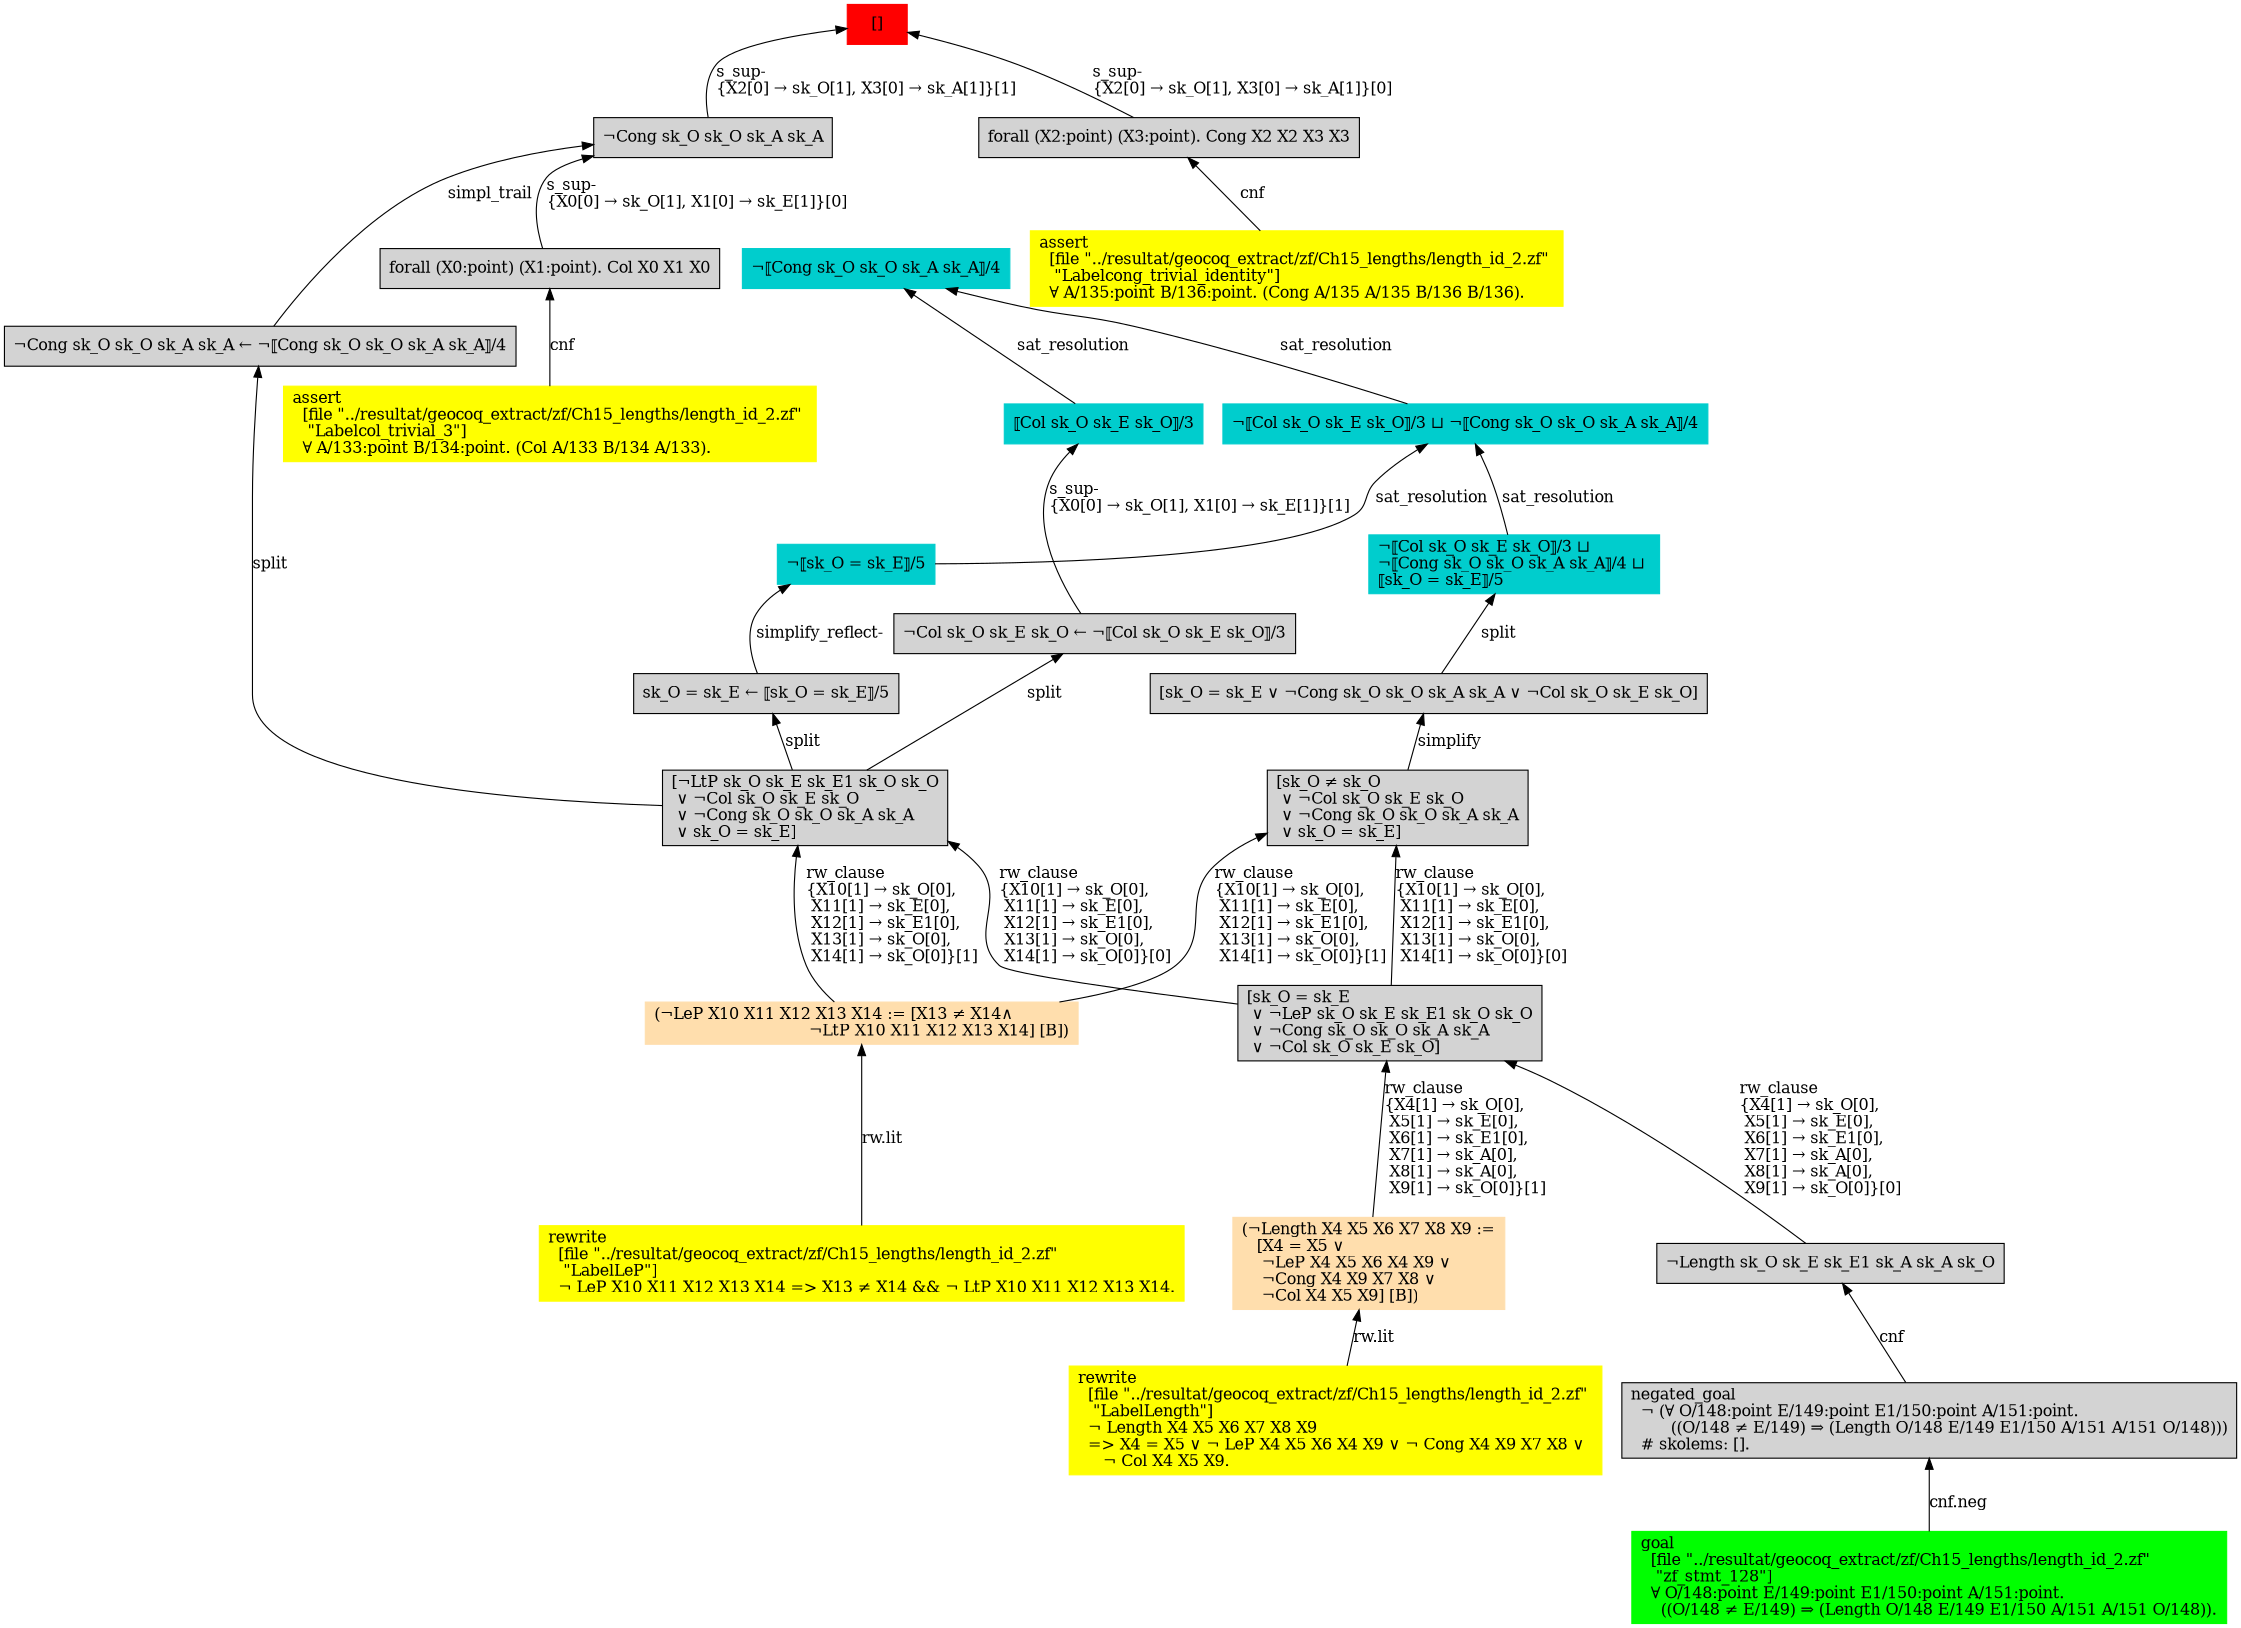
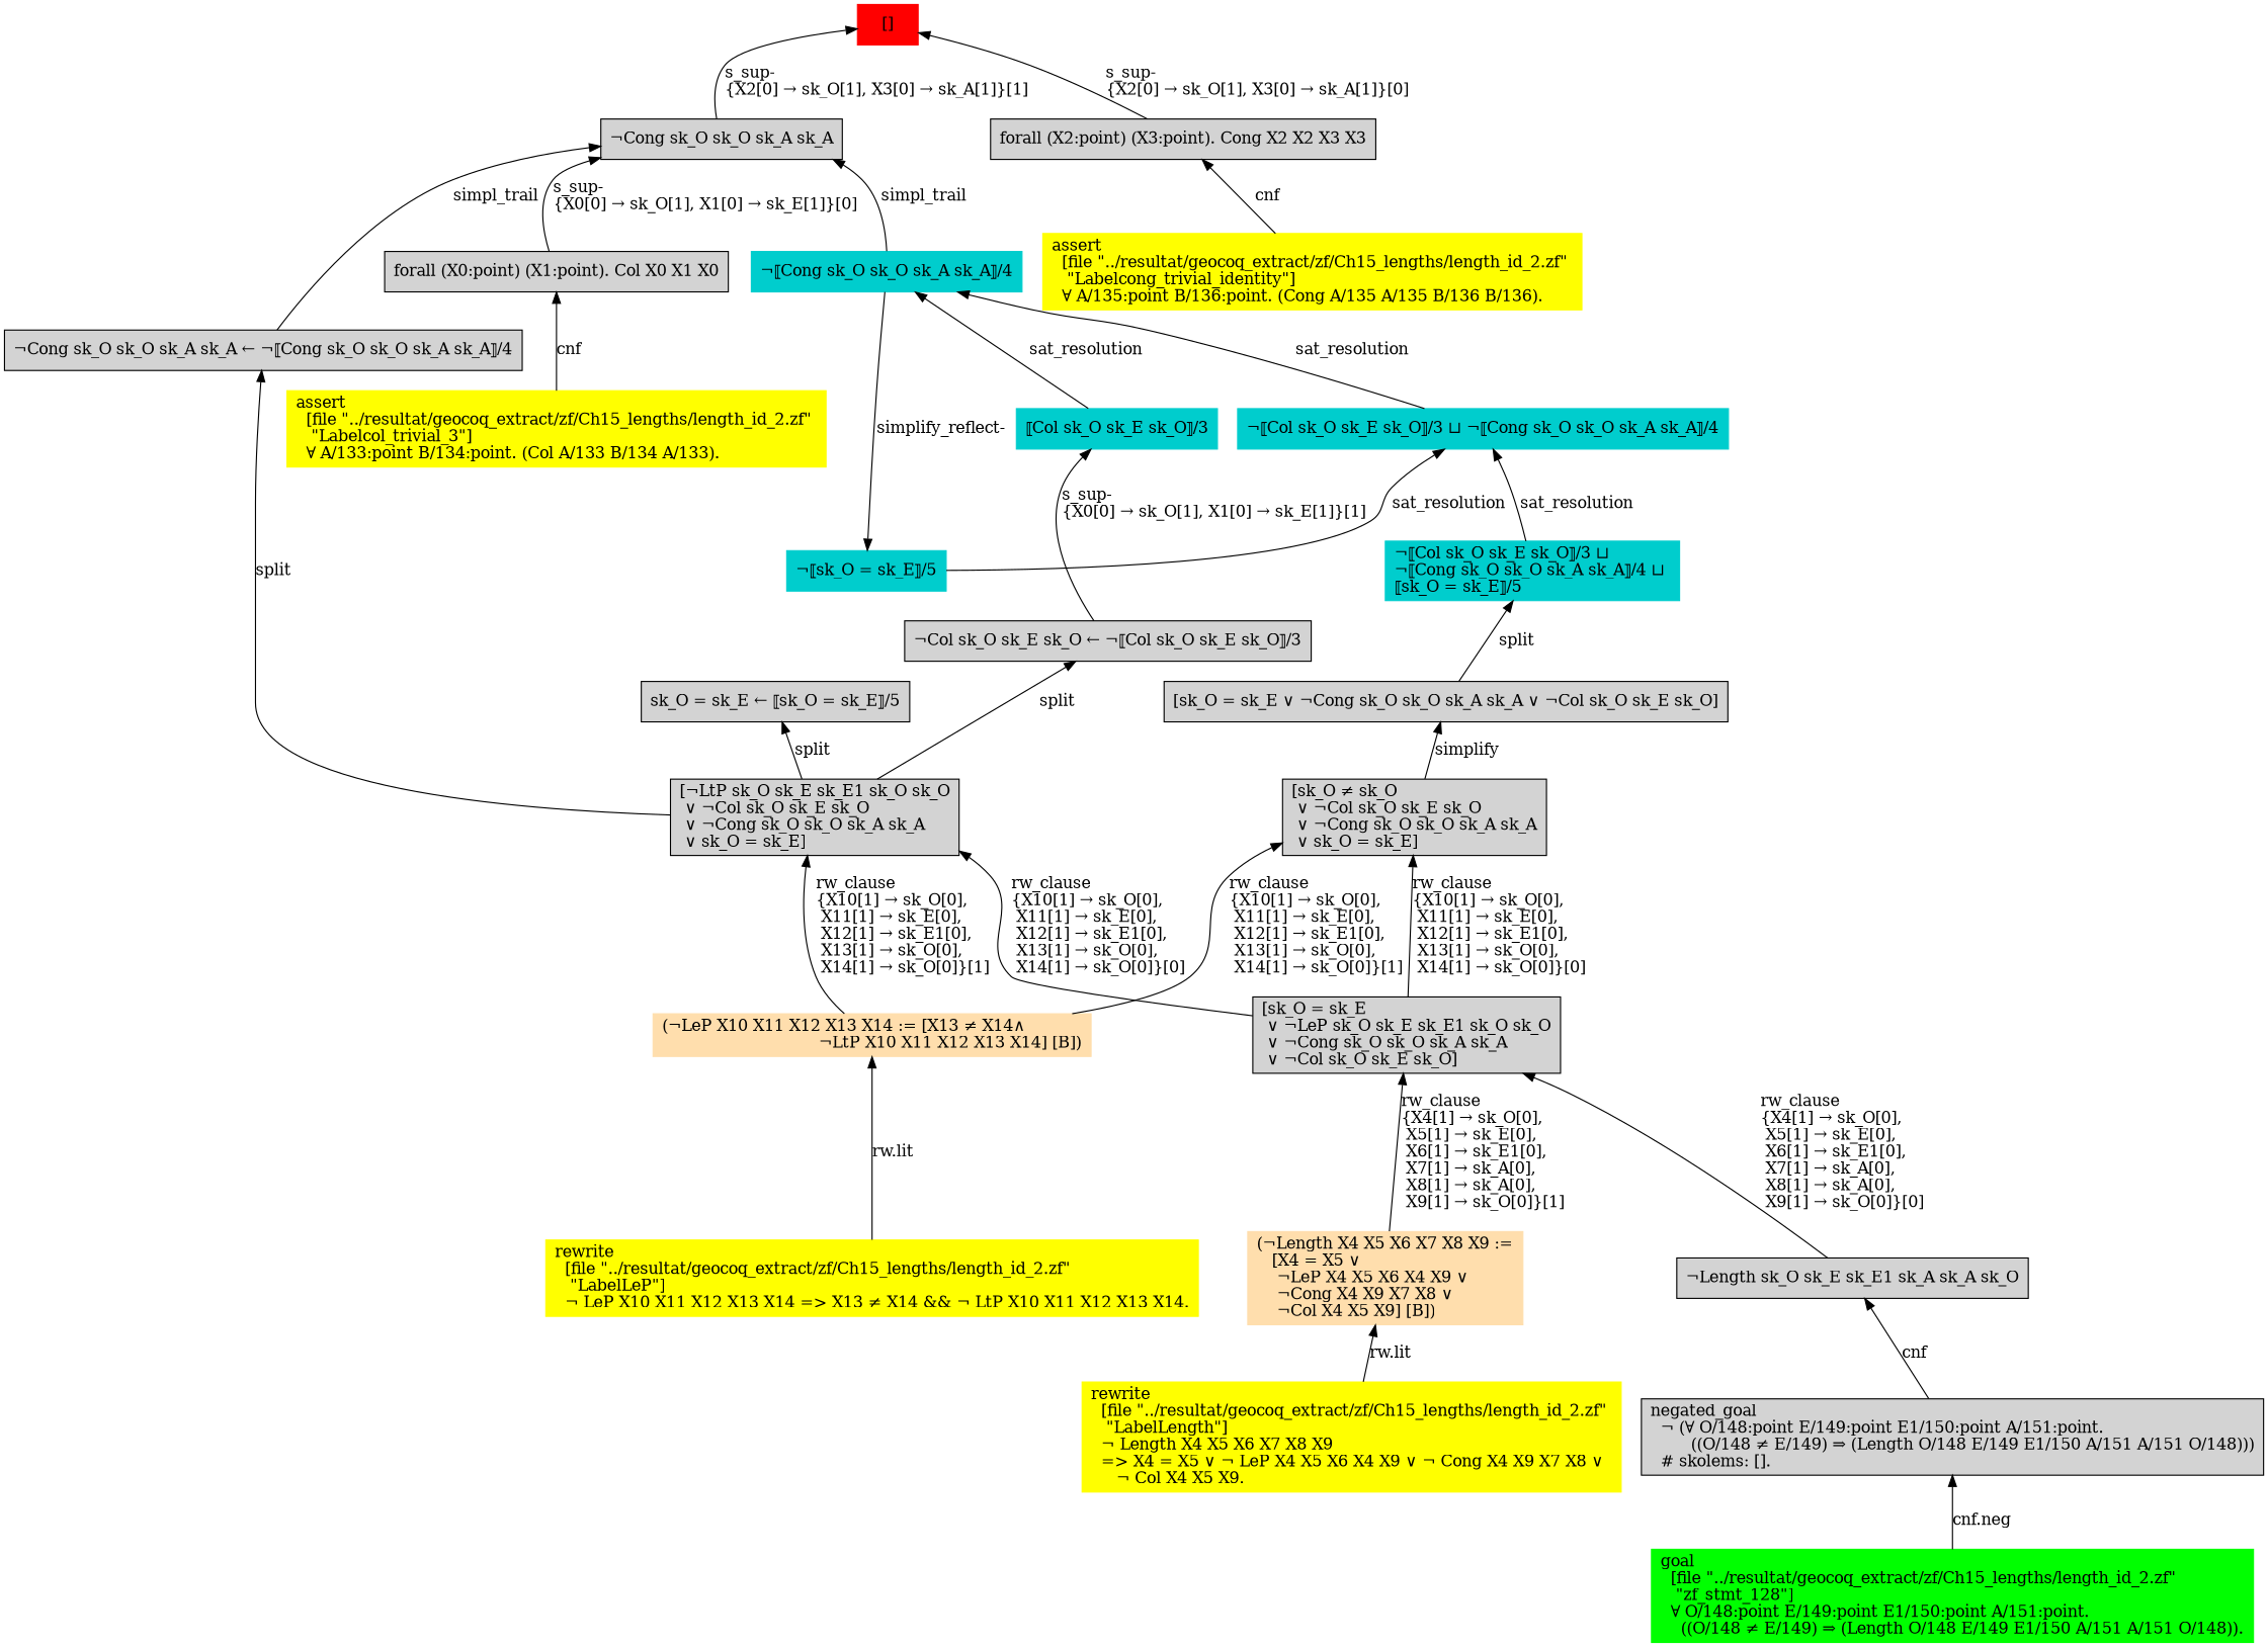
  digraph {
    node [shape=box style=filled]
    edge [dir=back]
    n1 [color=red label="[]"]
    n2 [label="¬Cong sk_O sk_O sk_A sk_A\l"]
    n3 [label="forall (X2:point) (X3:point). Cong X2 X2 X3 X3\l"]
    n4 [color=cyan3 label="¬⟦Cong sk_O sk_O sk_A sk_A⟧/4\l"]
    n5 [label="¬Cong sk_O sk_O sk_A sk_A ← ¬⟦Cong sk_O sk_O sk_A sk_A⟧/4\l"]
    n6 [label="forall (X0:point) (X1:point). Col X0 X1 X0\l"]
    n7 [color=yellow label="assert\l  [file \"../resultat/geocoq_extract/zf/Ch15_lengths/length_id_2.zf\" \l   \"Labelcong_trivial_identity\"]\l  ∀ A/135:point B/136:point. (Cong A/135 A/135 B/136 B/136).\l"]
    n8 [color=cyan3 label="⟦Col sk_O sk_E sk_O⟧/3\l"]
    n9 [color=cyan3 label="¬⟦Col sk_O sk_E sk_O⟧/3 ⊔ ¬⟦Cong sk_O sk_O sk_A sk_A⟧/4\l"]
    n10 [label="[¬LtP sk_O sk_E sk_E1 sk_O sk_O\l ∨ ¬Col sk_O sk_E sk_O\l ∨ ¬Cong sk_O sk_O sk_A sk_A\l ∨ sk_O = sk_E]\l"]
    n11 [label="¬Col sk_O sk_E sk_O ← ¬⟦Col sk_O sk_E sk_O⟧/3\l"]
    n12 [color=cyan3 label="¬⟦sk_O = sk_E⟧/5\l"]
    n13 [color=cyan3 label="¬⟦Col sk_O sk_E sk_O⟧/3 ⊔ \l¬⟦Cong sk_O sk_O sk_A sk_A⟧/4 ⊔ \l⟦sk_O = sk_E⟧/5\l"]
    n14 [color=yellow label="assert\l  [file \"../resultat/geocoq_extract/zf/Ch15_lengths/length_id_2.zf\" \l   \"Labelcol_trivial_3\"]\l  ∀ A/133:point B/134:point. (Col A/133 B/134 A/133).\l"]
    n15 [color=navajowhite label="(¬LeP X10 X11 X12 X13 X14 := [X13 ≠ X14∧\l                               ¬LtP X10 X11 X12 X13 X14] [B])\l"]
    n16 [label="[sk_O = sk_E\l ∨ ¬LeP sk_O sk_E sk_E1 sk_O sk_O\l ∨ ¬Cong sk_O sk_O sk_A sk_A\l ∨ ¬Col sk_O sk_E sk_O]\l"]
    n17 [color=yellow label="rewrite\l  [file \"../resultat/geocoq_extract/zf/Ch15_lengths/length_id_2.zf\" \l   \"LabelLeP\"]\l  ¬ LeP X10 X11 X12 X13 X14 =\> X13 ≠ X14 && ¬ LtP X10 X11 X12 X13 X14.\l"]
    n18 [color=navajowhite label="(¬Length X4 X5 X6 X7 X8 X9 :=\l   [X4 = X5 ∨ \l    ¬LeP X4 X5 X6 X4 X9 ∨ \l    ¬Cong X4 X9 X7 X8 ∨ \l    ¬Col X4 X5 X9] [B])\l"]
    n19 [label="¬Length sk_O sk_E sk_E1 sk_A sk_A sk_O\l"]
    n20 [color=yellow label="rewrite\l  [file \"../resultat/geocoq_extract/zf/Ch15_lengths/length_id_2.zf\" \l   \"LabelLength\"]\l  ¬ Length X4 X5 X6 X7 X8 X9\l  =\> X4 = X5 ∨ ¬ LeP X4 X5 X6 X4 X9 ∨ ¬ Cong X4 X9 X7 X8 ∨ \l     ¬ Col X4 X5 X9.\l"]
    n21 [label="negated_goal\l  ¬ (∀ O/148:point E/149:point E1/150:point A/151:point.\l        ((O/148 ≠ E/149) ⇒ (Length O/148 E/149 E1/150 A/151 A/151 O/148)))\l  # skolems: [].\l"]
    n22 [color=green label="goal\l  [file \"../resultat/geocoq_extract/zf/Ch15_lengths/length_id_2.zf\" \l   \"zf_stmt_128\"]\l  ∀ O/148:point E/149:point E1/150:point A/151:point.\l    ((O/148 ≠ E/149) ⇒ (Length O/148 E/149 E1/150 A/151 A/151 O/148)).\l"]
    n23 [label="sk_O = sk_E ← ⟦sk_O = sk_E⟧/5\l"]
    n24 [label="[sk_O = sk_E ∨ ¬Cong sk_O sk_O sk_A sk_A ∨ ¬Col sk_O sk_E sk_O]\l"]
    n25 [label="[sk_O ≠ sk_O\l ∨ ¬Col sk_O sk_E sk_O\l ∨ ¬Cong sk_O sk_O sk_A sk_A\l ∨ sk_O = sk_E]\l"]
    n1 -> n2 [label="s_sup-\l\{X2[0] → sk_O[1], X3[0] → sk_A[1]\}[1]\l"]
    n1 -> n3 [label="s_sup-\l\{X2[0] → sk_O[1], X3[0] → sk_A[1]\}[0]\l"]
+   n2 -> n4 [label=simpl_trail]
    n2 -> n5 [label=simpl_trail]
    n2 -> n6 [label="s_sup-\l\{X0[0] → sk_O[1], X1[0] → sk_E[1]\}[0]\l"]
    n3 -> n7 [label=cnf]
    n4 -> n8 [label=sat_resolution]
    n4 -> n9 [label=sat_resolution]
    n5 -> n10 [label=split]
    n6 -> n14 [label=cnf]
    n8 -> n11 [label="s_sup-\l\{X0[0] → sk_O[1], X1[0] → sk_E[1]\}[1]\l"]
    n9 -> n12 [label=sat_resolution]
    n9 -> n13 [label=sat_resolution]
    n10 -> n15 [label="rw_clause\l\{X10[1] → sk_O[0], \l X11[1] → sk_E[0], \l X12[1] → sk_E1[0], \l X13[1] → sk_O[0], \l X14[1] → sk_O[0]\}[1]\l"]
    n10 -> n16 [label="rw_clause\l\{X10[1] → sk_O[0], \l X11[1] → sk_E[0], \l X12[1] → sk_E1[0], \l X13[1] → sk_O[0], \l X14[1] → sk_O[0]\}[0]\l"]
    n11 -> n10 [label=split]
-   n12 -> n23 [label="simplify_reflect-"]
+   n12 -> n4 [label="simplify_reflect-"]
    n13 -> n24 [label=split]
    n15 -> n17 [label="rw.lit"]
    n16 -> n18 [label="rw_clause\l\{X4[1] → sk_O[0], \l X5[1] → sk_E[0], \l X6[1] → sk_E1[0], \l X7[1] → sk_A[0], \l X8[1] → sk_A[0], \l X9[1] → sk_O[0]\}[1]\l"]
    n16 -> n19 [label="rw_clause\l\{X4[1] → sk_O[0], \l X5[1] → sk_E[0], \l X6[1] → sk_E1[0], \l X7[1] → sk_A[0], \l X8[1] → sk_A[0], \l X9[1] → sk_O[0]\}[0]\l"]
    n18 -> n20 [label="rw.lit"]
    n19 -> n21 [label=cnf]
    n21 -> n22 [label="cnf.neg"]
    n23 -> n10 [label=split]
    n24 -> n25 [label=simplify]
    n25 -> n15 [label="rw_clause\l\{X10[1] → sk_O[0], \l X11[1] → sk_E[0], \l X12[1] → sk_E1[0], \l X13[1] → sk_O[0], \l X14[1] → sk_O[0]\}[1]\l"]
    n25 -> n16 [label="rw_clause\l\{X10[1] → sk_O[0], \l X11[1] → sk_E[0], \l X12[1] → sk_E1[0], \l X13[1] → sk_O[0], \l X14[1] → sk_O[0]\}[0]\l"]
  }
